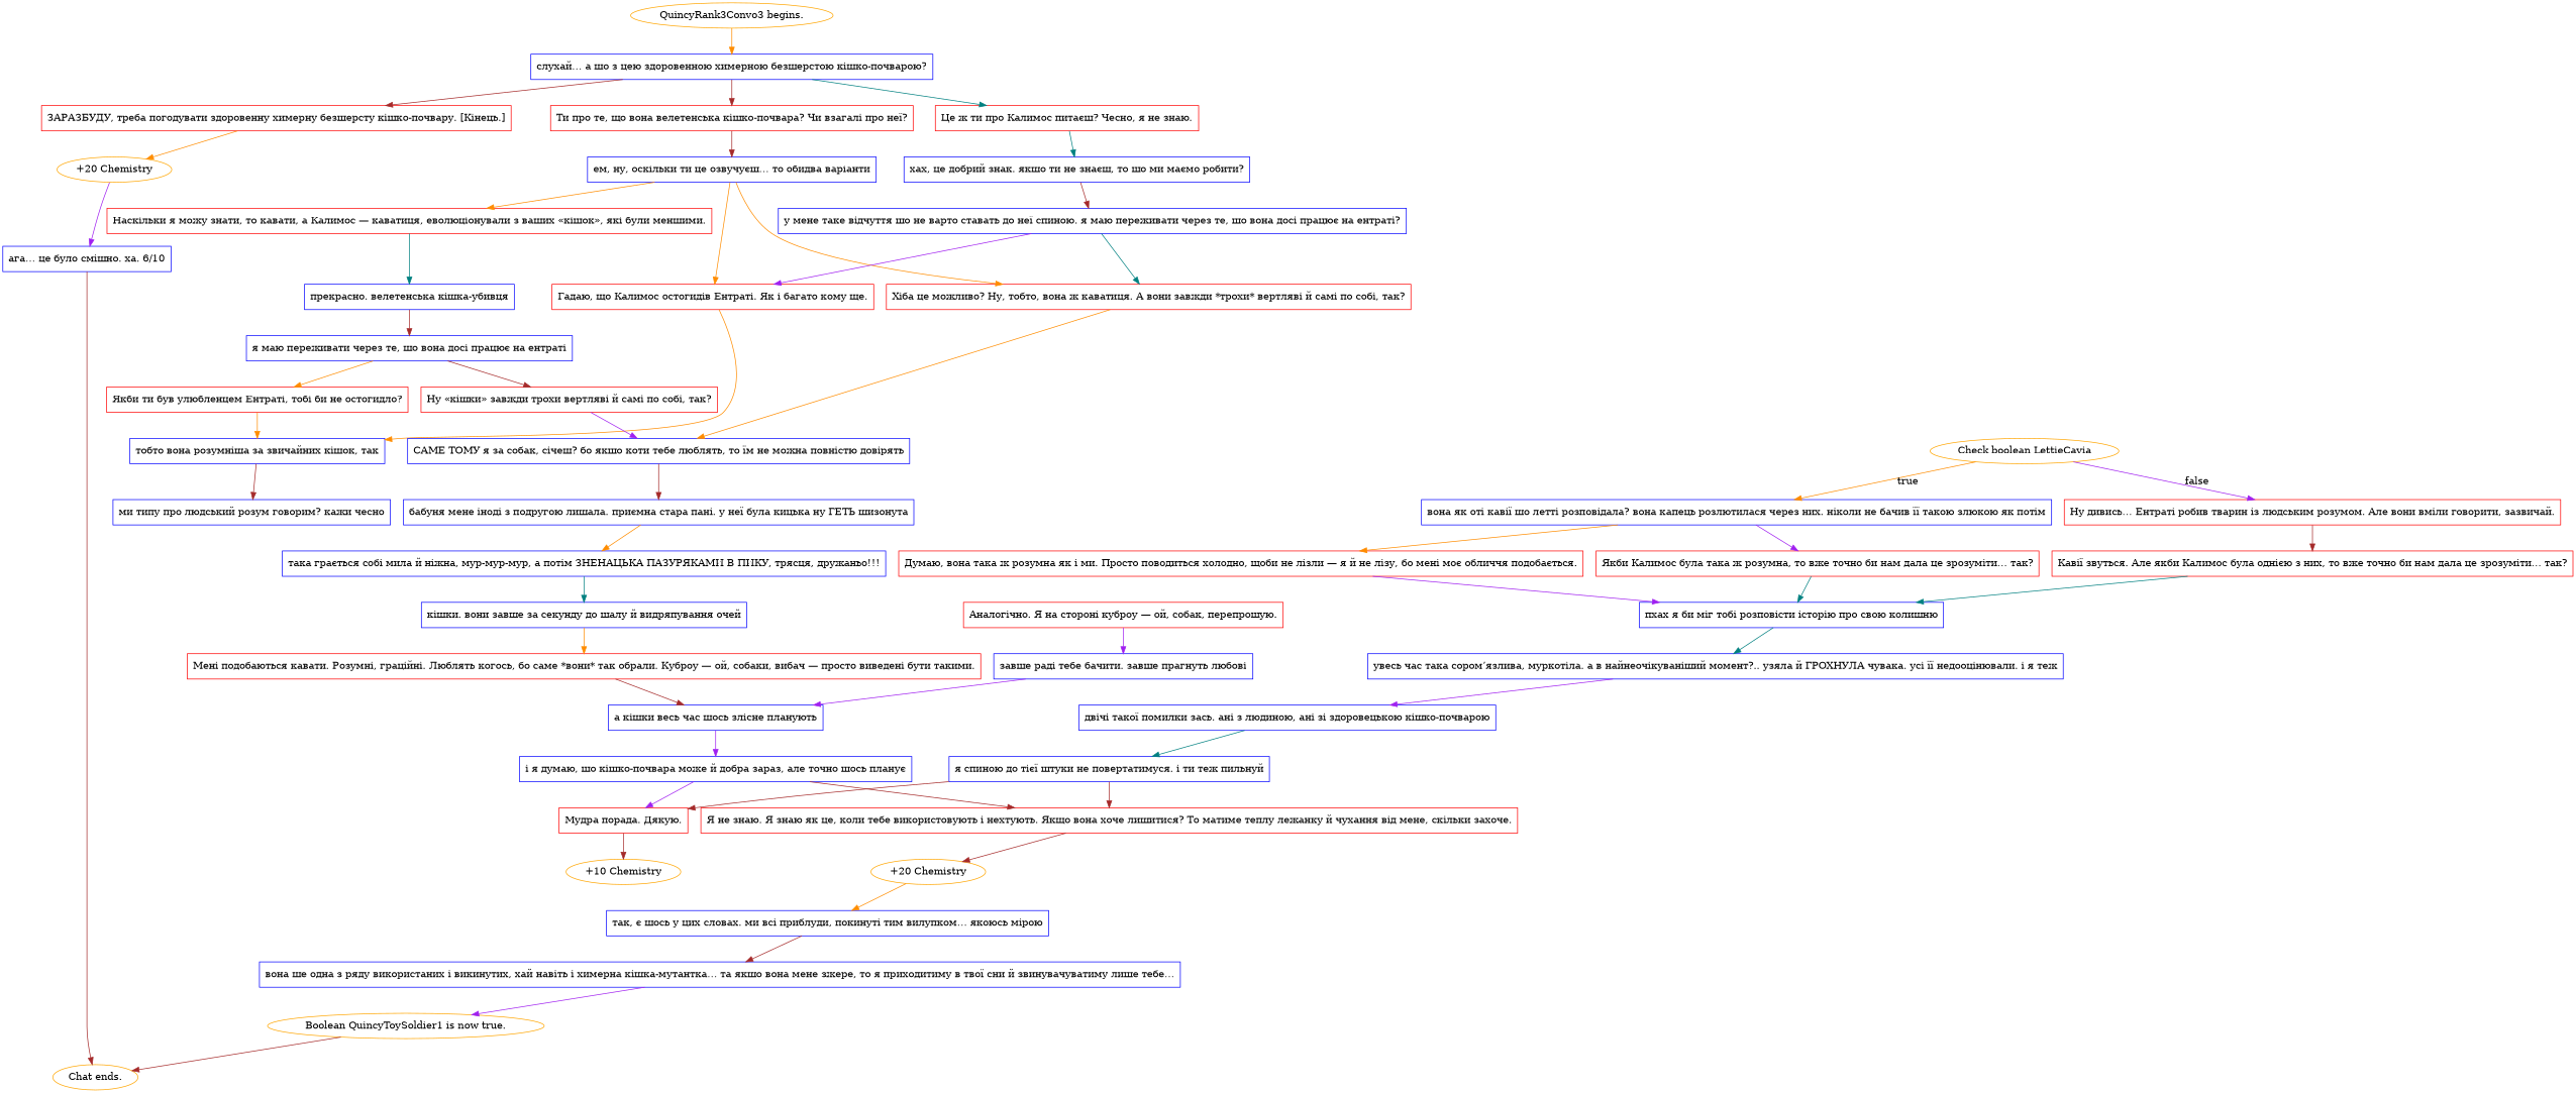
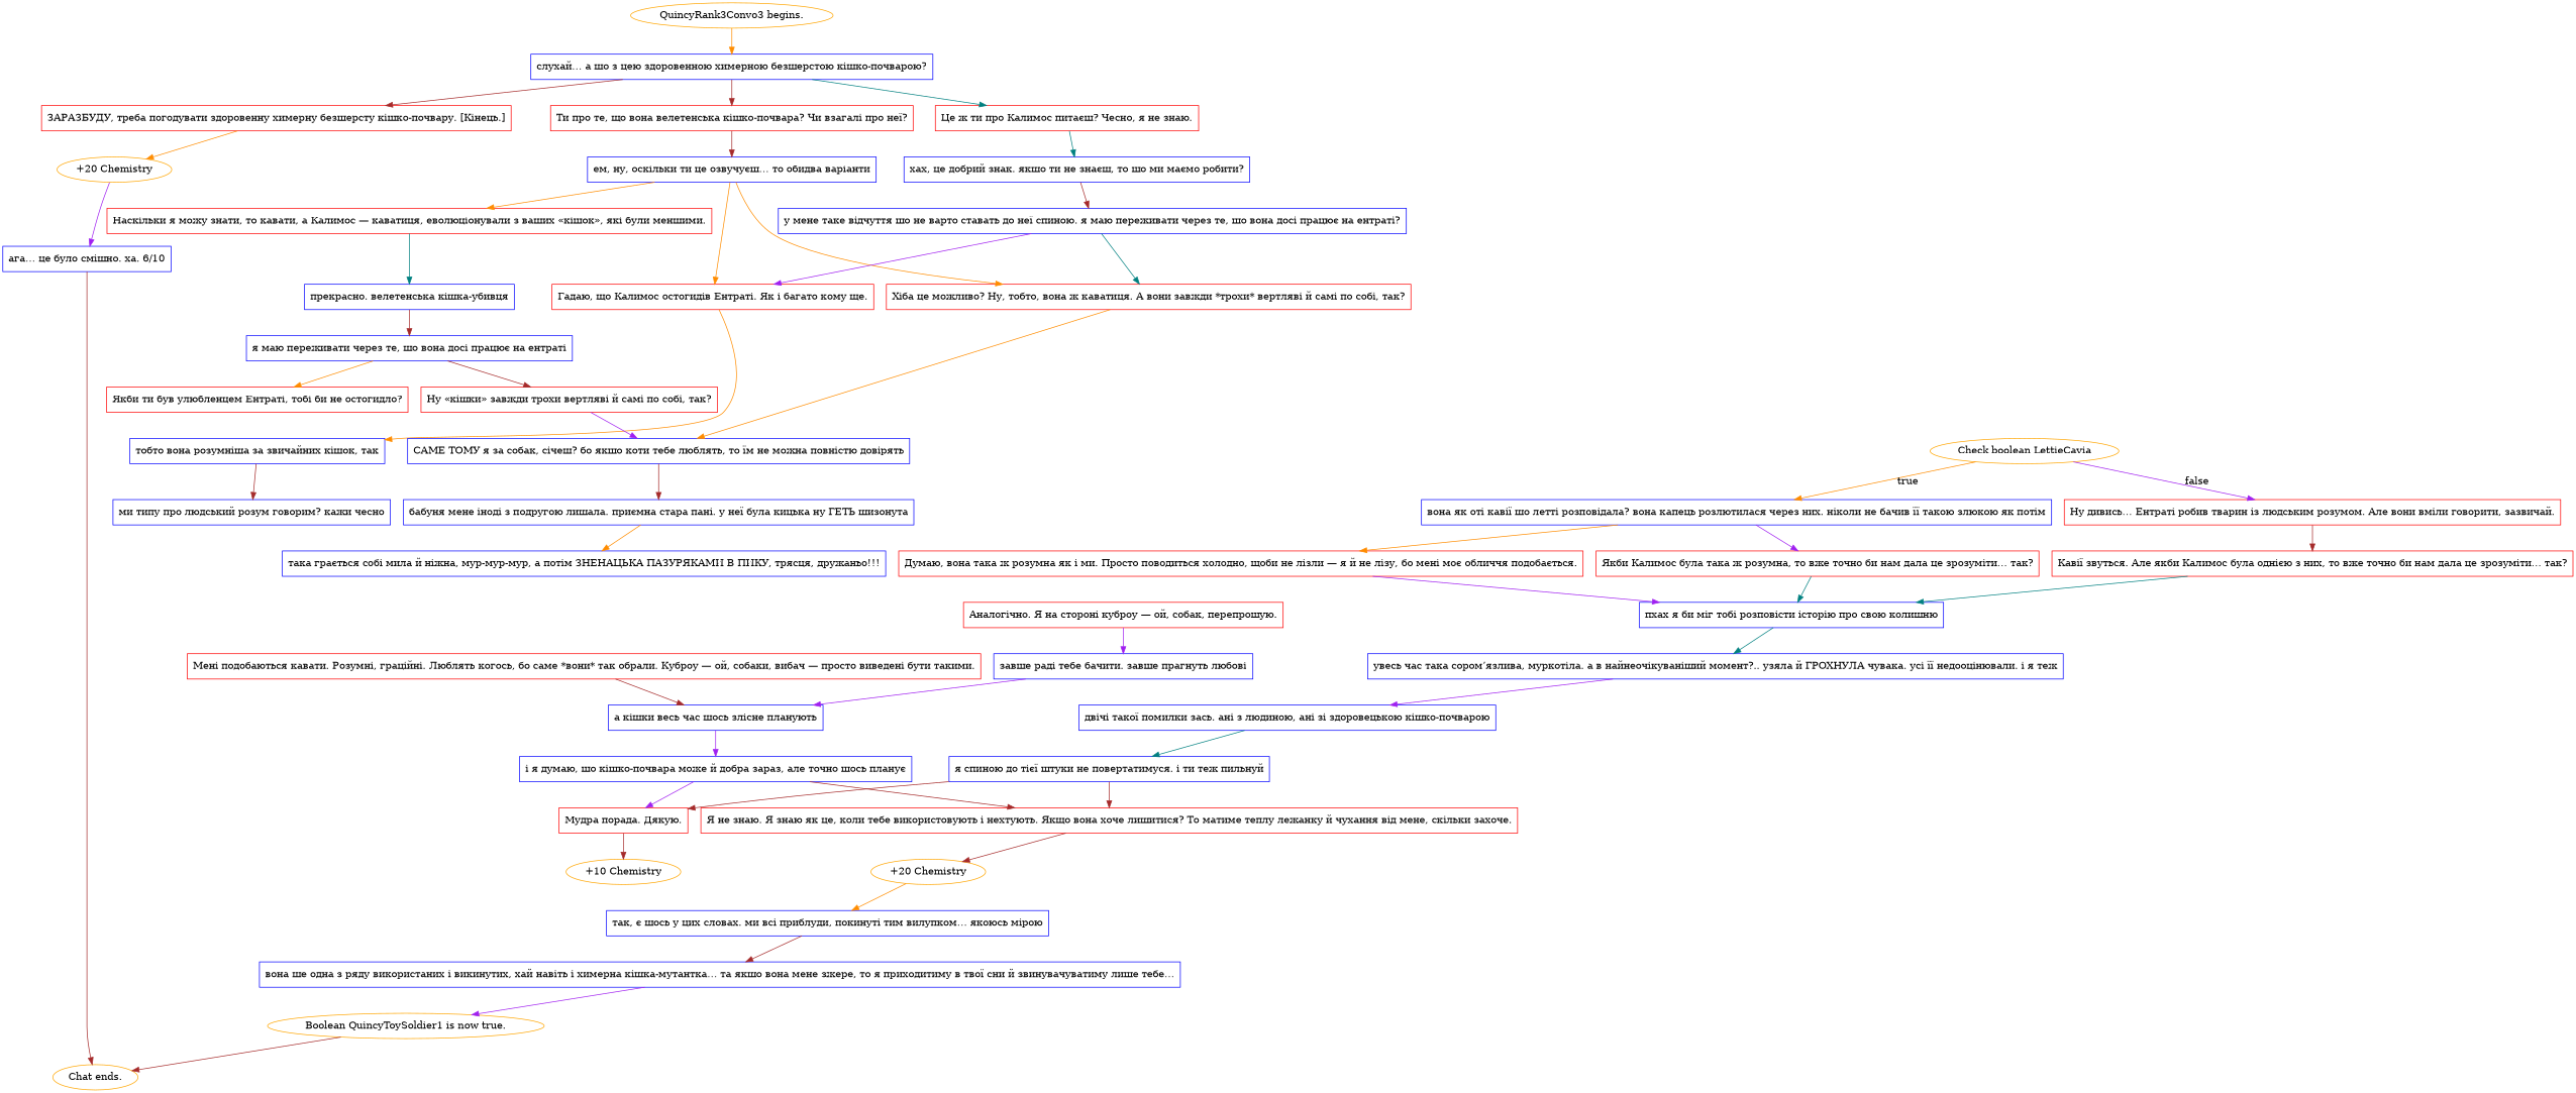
  digraph {
    node [color=blue shape=box]
    edge [color=brown]
    "QuincyRank3Convo3 begins." [color=orange shape=""]
    n2 [label="слухай… а шо з цею здоровенною химерною безшерстою кішко-почварою?"]
    n3 [color=red label="Це ж ти про Калимос питаєш? Чесно, я не знаю."]
    n4 [color=red label="Ти про те, що вона велетенська кішко-почвара? Чи взагалі про неї?"]
    n5 [color=red label="ЗАРАЗБУДУ, треба погодувати здоровенну химерну безшерсту кішко-почвару. [Кінець.]"]
    n6 [label="хах, це добрий знак. якшо ти не знаєш, то шо ми маємо робити?"]
    n7 [label="ем, ну, оскільки ти це озвучуєш… то обидва варіанти"]
    n8 [color=orange label="+20 Chemistry" shape=""]
    n9 [label="у мене таке відчуття шо не варто ставать до неї спиною. я маю переживати через те, шо вона досі працює на ентраті?"]
    n10 [color=red label="Наскільки я можу знати, то кавати, а Калимос — каватиця, еволюціонували з ваших «кішок», які були меншими."]
    n11 [color=red label="Гадаю, що Калимос остогидів Ентраті. Як і багато кому ще."]
    n12 [color=red label="Хіба це можливо? Ну, тобто, вона ж каватиця. А вони завжди *трохи* вертляві й самі по собі, так?"]
    n13 [label="ага… це було смішно. ха. 6/10"]
    n14 [label="прекрасно. велетенська кішка-убивця"]
    n15 [label="тобто вона розумніша за звичайних кішок, так"]
    n16 [label="САМЕ ТОМУ я за собак, січеш? бо якшо коти тебе люблять, то їм не можна повністю довірять"]
    "Chat ends." [color=orange shape=""]
    n18 [label="я маю переживати через те, шо вона досі працює на ентраті"]
    n19 [label="ми типу про людський розум говорим? кажи чесно"]
    n20 [label="бабуня мене іноді з подругою лишала. приємна стара пані. у неї була кицька ну ГЕТЬ шизонута"]
    n21 [color=red label="Ну «кішки» завжди трохи вертляві й самі по собі, так?"]
    n22 [color=red label="Якби ти був улюбленцем Ентраті, тобі би не остогидло?"]
    n23 [label="така грається собі мила й ніжна, мур-мур-мур, а потім ЗНЕНАЦЬКА ПАЗУРЯКАМИ В ПИКУ, трясця, дружаньо!!!"]
    n24 [color=orange label="Check boolean LettieCavia" shape=""]
    n25 [label="вона як оті кавії шо летті розповідала? вона капець розлютилася через них. ніколи не бачив її такою злюкою як потім"]
    n26 [color=red label="Ну дивись… Ентраті робив тварин із людським розумом. Але вони вміли говорити, зазвичай."]
-   n27 [label="кішки. вони завше за секунду до шалу й видряпування очей"]
    n28 [color=red label="Думаю, вона така ж розумна як і ми. Просто поводиться холодно, щоби не лізли — я й не лізу, бо мені моє обличчя подобається."]
    n29 [color=red label="Якби Калимос була така ж розумна, то вже точно би нам дала це зрозуміти… так?"]
    n30 [color=red label="Кавії звуться. Але якби Калимос була однією з них, то вже точно би нам дала це зрозуміти… так?"]
    n31 [color=red label="Мені подобаються кавати. Розумні, граційні. Люблять когось, бо саме *вони* так обрали. Куброу — ой, собаки, вибач — просто виведені бути такими."]
    n32 [label="пхах я би міг тобі розповісти історію про свою колишню"]
    n33 [label="а кішки весь час шось злісне планують"]
    n34 [color=red label="Аналогічно. Я на стороні куброу — ой, собак, перепрошую."]
    n35 [label="завше раді тебе бачити. завше прагнуть любові"]
    n36 [label="увесь час така сором’язлива, муркотіла. а в найнеочікуваніший момент?.. узяла й ГРОХНУЛА чувака. усі її недооцінювали. і я теж"]
    n37 [label="і я думаю, шо кішко-почвара може й добра зараз, але точно шось планує"]
    n38 [label="двічі такої помилки зась. ані з людиною, ані зі здоровецькою кішко-почварою"]
    n39 [color=red label="Я не знаю. Я знаю як це, коли тебе використовують і нехтують. Якщо вона хоче лишитися? То матиме теплу лежанку й чухання від мене, скільки захоче."]
    n40 [color=red label="Мудра порада. Дякую."]
    n41 [label="я спиною до тієї штуки не повертатимуся. і ти теж пильнуй"]
    n42 [color=orange label="+20 Chemistry" shape=""]
    n43 [color=orange label="+10 Chemistry" shape=""]
    n44 [label="так, є шось у цих словах. ми всі приблуди, покинуті тим вилупком… якоюсь мірою"]
    n45 [label="вона ше одна з ряду використаних і викинутих, хай навіть і химерна кішка-мутантка… та якшо вона мене зжере, то я приходитиму в твої сни й звинувачуватиму лише тебе…"]
    n46 [color=orange label="Boolean QuincyToySoldier1 is now true." shape=""]
    "QuincyRank3Convo3 begins." -> n2 [color=darkorange]
    n2 -> n3 [color=teal]
    n2 -> n4
    n2 -> n5
    n3 -> n6 [color=teal]
    n4 -> n7
    n5 -> n8 [color=darkorange]
    n6 -> n9
    n7 -> n10 [color=darkorange]
    n7 -> n11 [color=darkorange]
    n7 -> n12 [color=darkorange]
    n8 -> n13 [color=purple]
    n9 -> n11 [color=purple]
    n9 -> n12 [color=teal]
    n10 -> n14 [color=teal]
    n11 -> n15 [color=darkorange]
    n12 -> n16 [color=darkorange]
    n13 -> "Chat ends."
    n14 -> n18
    n15 -> n19
    n16 -> n20
    n18 -> n21
    n18 -> n22 [color=darkorange]
    n20 -> n23 [color=darkorange]
    n21 -> n16 [color=purple]
-   n22 -> n15 [color=darkorange]
-   n23 -> n27 [color=teal]
    n24 -> n25 [color=darkorange label=true]
    n24 -> n26 [color=purple label=false]
    n25 -> n28 [color=darkorange]
    n25 -> n29 [color=purple]
    n26 -> n30
-   n27 -> n31 [color=darkorange]
    n28 -> n32 [color=purple]
    n29 -> n32 [color=teal]
    n30 -> n32 [color=teal]
    n31 -> n33
    n32 -> n36 [color=teal]
    n33 -> n37 [color=purple]
    n34 -> n35 [color=purple]
    n35 -> n33 [color=purple]
    n36 -> n38 [color=purple]
    n37 -> n39
    n37 -> n40 [color=purple]
    n38 -> n41 [color=teal]
    n39 -> n42
    n40 -> n43
    n41 -> n39
    n41 -> n40
    n42 -> n44 [color=darkorange]
    n44 -> n45
    n45 -> n46 [color=purple]
    n46 -> "Chat ends."
  }
